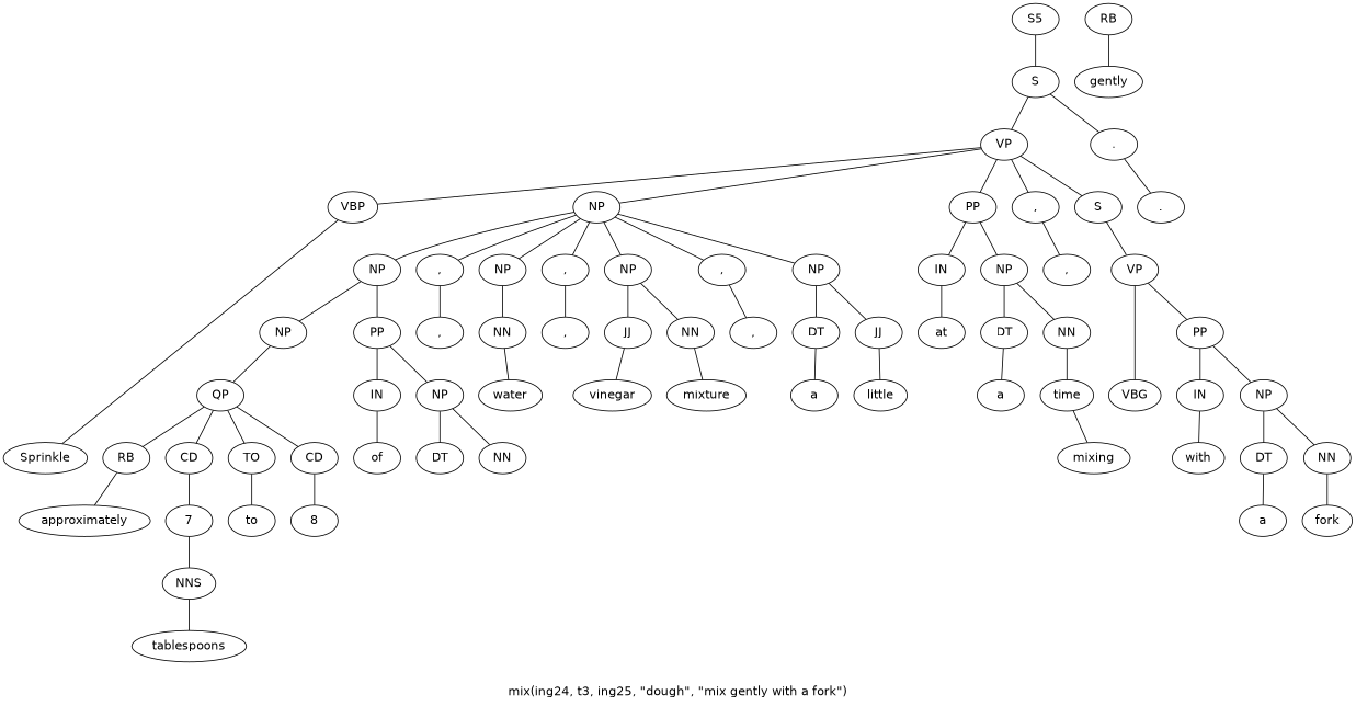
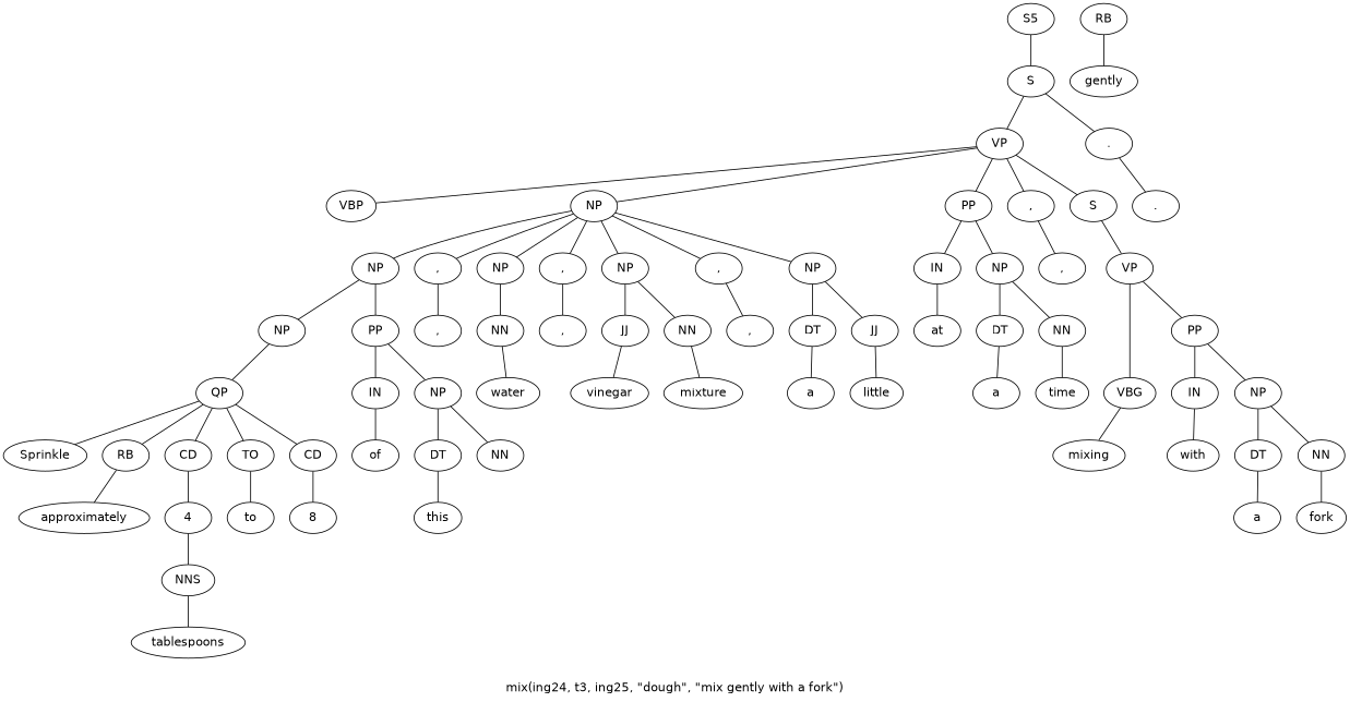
  graph {
    fontname="DejaVu Sans"
    label="mix(ing24, t3, ing25, \"dough\", \"mix gently with a fork\")"
    node [fontname="DejaVu Sans"]
    edge [fontname="DejaVu Sans"]
    n1 [label=S5]
    n2 [label=S]
    n3 [label=VP]
    n4 [label="."]
    n5 [label=VBP]
    n6 [label=NP]
    n7 [label=PP]
    n8 [label=","]
    n9 [label=S]
    n10 [label="."]
    n11 [label=Sprinkle]
    n12 [label=NP]
    n13 [label=","]
    n14 [label=NP]
    n15 [label=","]
    n16 [label=NP]
    n17 [label=","]
    n18 [label=NP]
    n19 [label=IN]
    n20 [label=NP]
    n21 [label=","]
    n22 [label=VP]
    n23 [label=NP]
    n24 [label=PP]
    n25 [label=","]
    n26 [label=NN]
    n27 [label=","]
    n28 [label=JJ]
    n29 [label=NN]
    n30 [label=","]
    n31 [label=DT]
    n32 [label=JJ]
    n33 [label=QP]
    n34 [label=IN]
    n35 [label=NP]
    n36 [label=RB]
    n37 [label=CD]
    n38 [label=TO]
    n39 [label=CD]
    n40 [label=approximately]
-   n41 [label=7]
+   n41 [label=4]
    n42 [label=to]
    n43 [label=8]
    n44 [label=NNS]
    n45 [label=tablespoons]
    n46 [label=of]
    n47 [label=DT]
    n48 [label=NN]
+   n49 [label=this]
    n50 [label=water]
    n51 [label=vinegar]
    n52 [label=mixture]
    n53 [label=a]
    n54 [label=little]
    n55 [label=at]
    n56 [label=DT]
    n57 [label=NN]
    n58 [label=a]
    n59 [label=time]
    n60 [label=VBG]
    n61 [label=PP]
    n62 [label=mixing]
    n63 [label=IN]
    n64 [label=NP]
    n65 [label=RB]
    n66 [label=gently]
    n67 [label=with]
    n68 [label=DT]
    n69 [label=NN]
    n70 [label=a]
    n71 [label=fork]
    n1 -- n2
    n2 -- n3
    n2 -- n4
    n3 -- n5
    n3 -- n6
    n3 -- n7
    n3 -- n8
    n3 -- n9
    n4 -- n10
-   n5 -- n11
+   n33 -- n11
    n6 -- n12
    n6 -- n13
    n6 -- n14
    n6 -- n15
    n6 -- n16
    n6 -- n17
    n6 -- n18
    n7 -- n19
    n7 -- n20
    n8 -- n21
    n9 -- n22
    n12 -- n23
    n12 -- n24
    n13 -- n25
    n14 -- n26
    n15 -- n27
    n16 -- n28
    n16 -- n29
    n17 -- n30
    n18 -- n31
    n18 -- n32
    n19 -- n55
    n20 -- n56
    n20 -- n57
    n22 -- n60
    n22 -- n61
    n23 -- n33
    n24 -- n34
    n24 -- n35
    n26 -- n50
    n28 -- n51
    n29 -- n52
    n31 -- n53
    n32 -- n54
    n33 -- n36
    n33 -- n37
    n33 -- n38
    n33 -- n39
    n34 -- n46
    n35 -- n47
    n35 -- n48
    n36 -- n40
    n37 -- n41
    n38 -- n42
    n39 -- n43
    n41 -- n44
    n44 -- n45
+   n47 -- n49
    n56 -- n58
    n57 -- n59
-   n59 -- n62
+   n60 -- n62
    n61 -- n63
    n61 -- n64
    n63 -- n67
    n64 -- n68
    n64 -- n69
    n65 -- n66
    n68 -- n70
    n69 -- n71
  }
